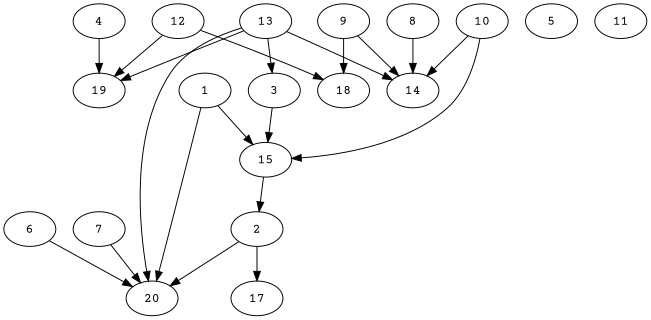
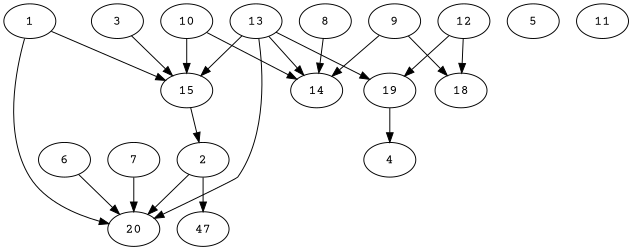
  digraph {
    fontname="Courier Prime"
    node [alpha=0.20 fontname="Courier Prime"]
    edge [fontname="Courier Prime"]
    1 [expect_size=35479552]
    15 [alpha=0.05 expect_size=5405696]
    20 [alpha=0.08 expect_size=49244160]
    2 [alpha=0.07 expect_size=33045504]
-   17 [expect_size=42585088]
+   17 [expect_size=42585088 label=47]
    3 [alpha=0.12 expect_size=11822080]
    4 [alpha=0.14 expect_size=50807808]
    19 [alpha=0.04 expect_size=24376320]
    5 [alpha=0.19 expect_size=25073664]
    6 [alpha=0.17 expect_size=18238464]
    7 [alpha=0.02 expect_size=8005632]
    8 [alpha=0.10 expect_size=21869568]
    14 [alpha=0.06 expect_size=18718720]
    9 [alpha=0.11 expect_size=52142080]
    18 [expect_size=47997952]
    10 [alpha=0.08 expect_size=33453056]
    11 [alpha=0.12 expect_size=22300672]
    12 [alpha=0.05 expect_size=21209088]
    13 [alpha=0.08 expect_size=37981184]
    1 -> 15
    1 -> 20
    15 -> 2
    2 -> 20
    2 -> 17
    3 -> 15
-   4 -> 19
+   19 -> 4
    6 -> 20
    7 -> 20
    8 -> 14
    9 -> 14
    9 -> 18
    10 -> 15
    10 -> 14
    12 -> 19
    12 -> 18
-   13 -> 3
+   13 -> 15
    13 -> 20
    13 -> 19
    13 -> 14
  }
